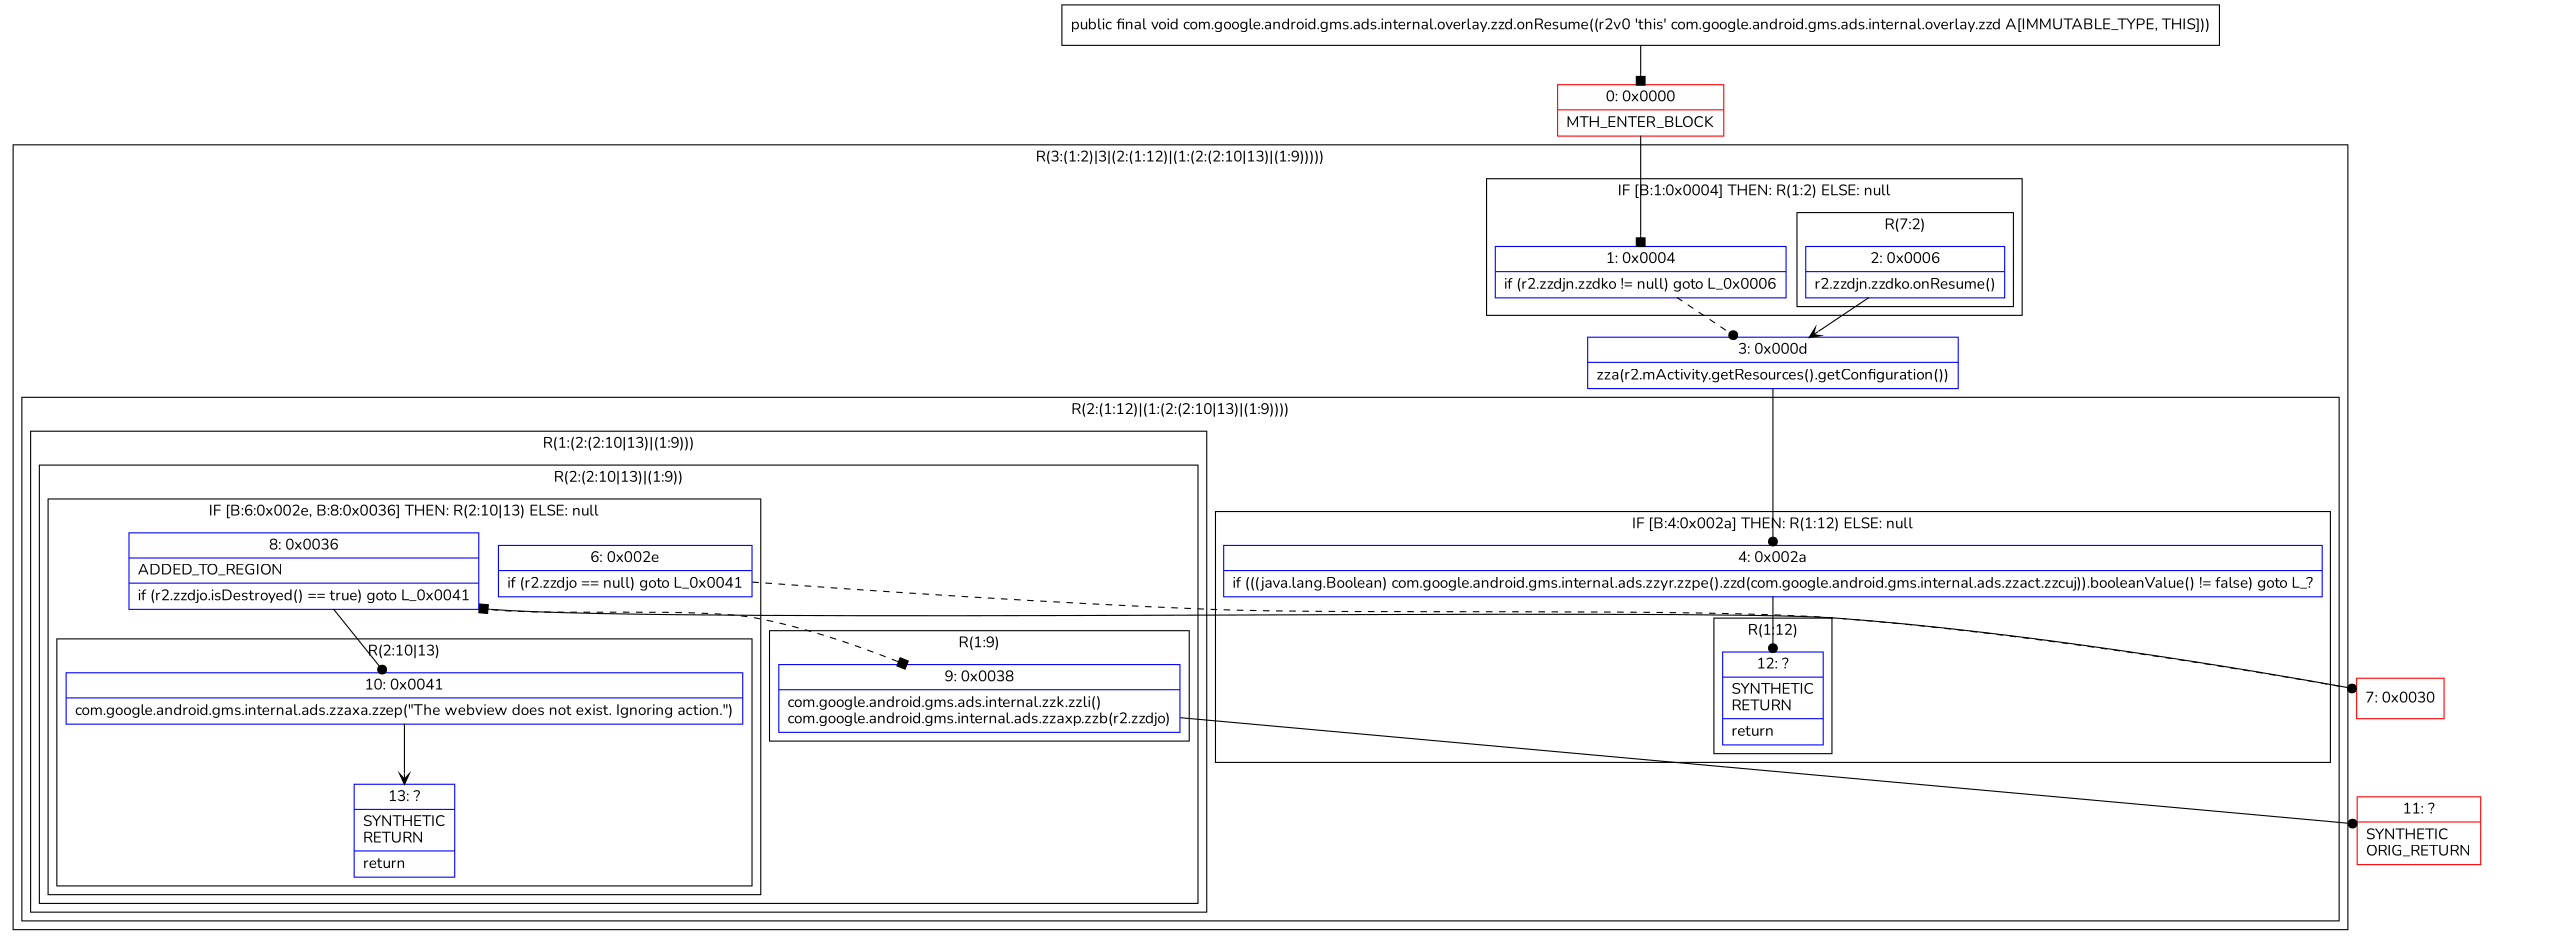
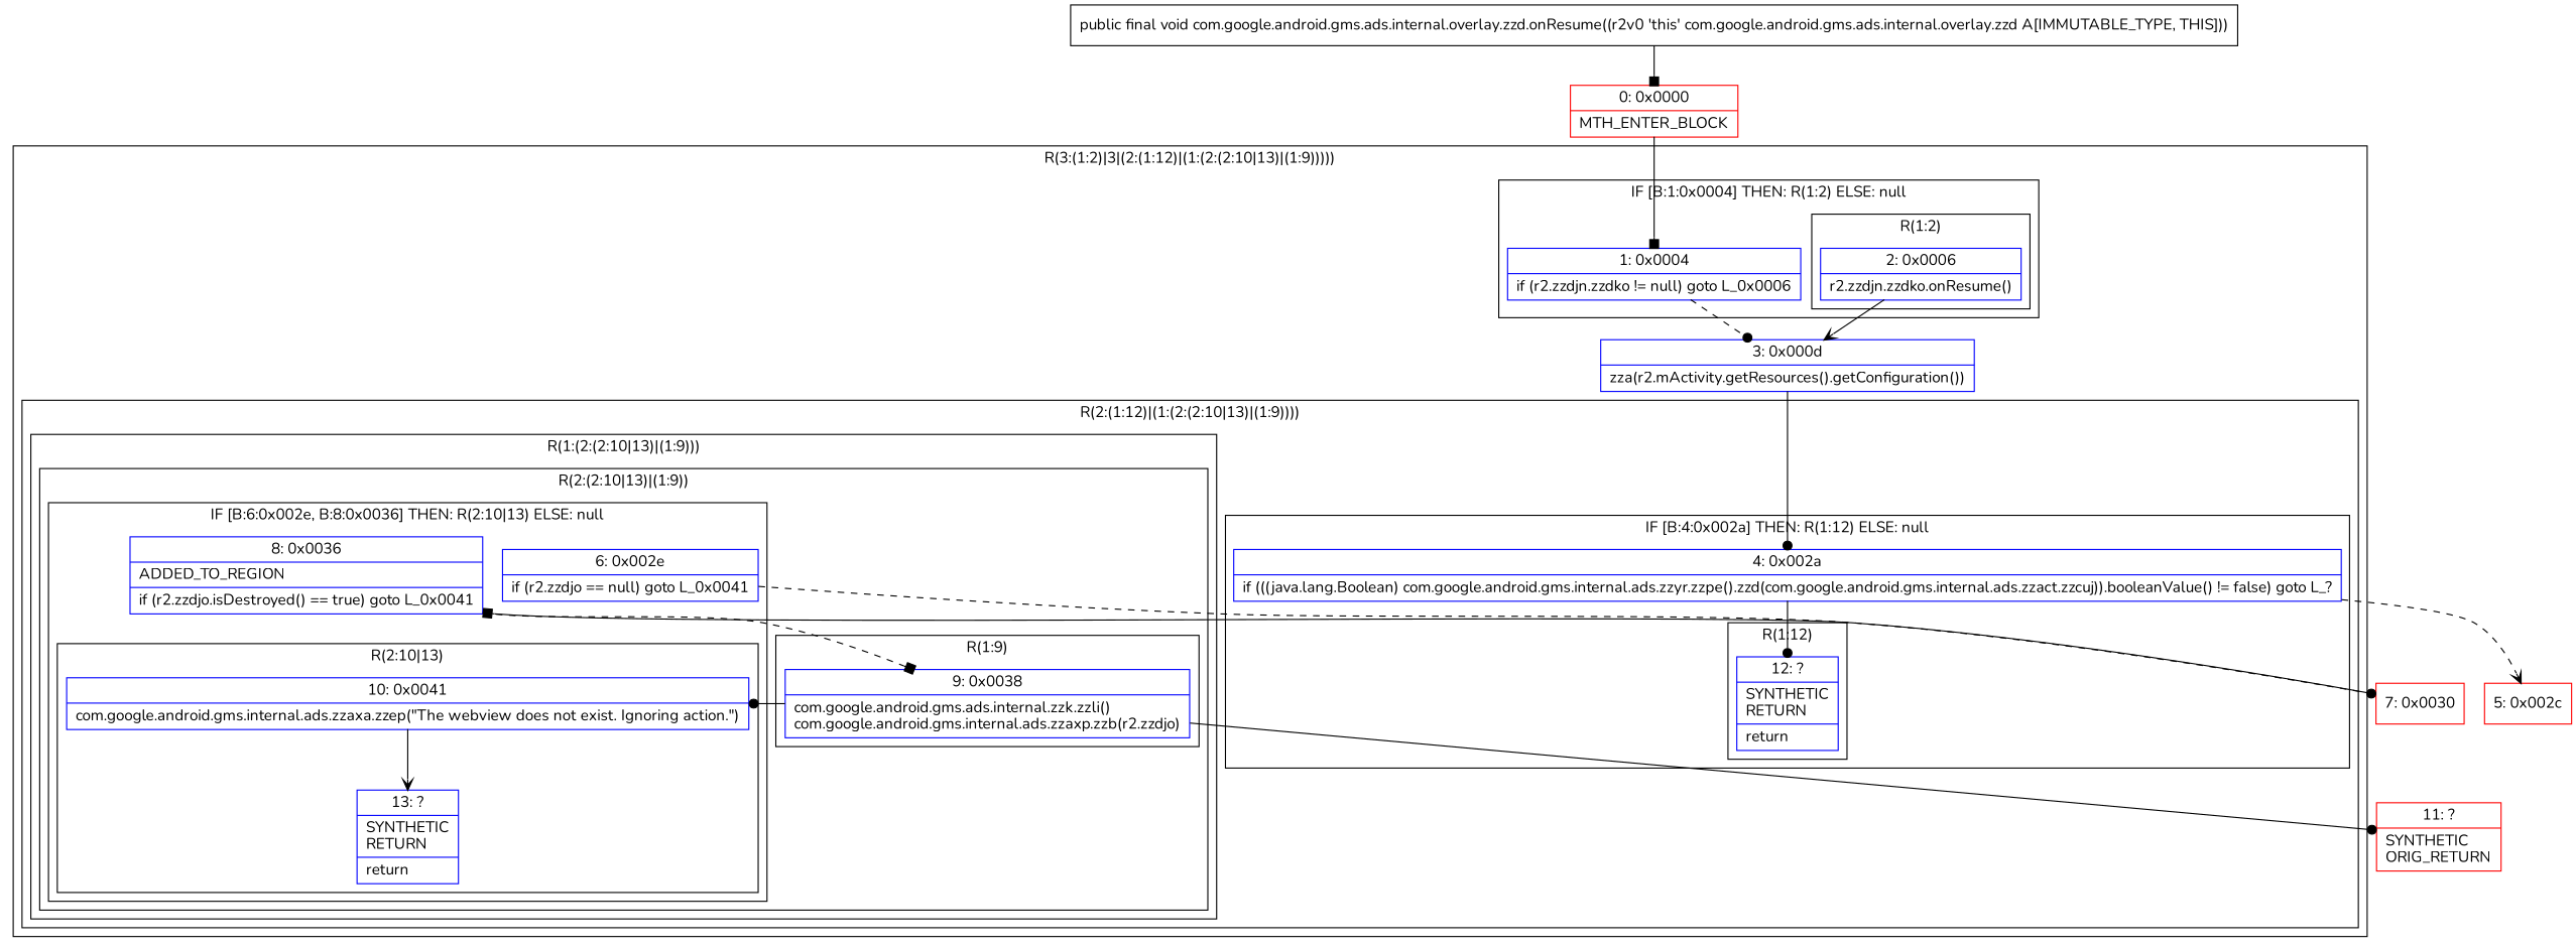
  digraph {
    fontname=Nunito
    node [color=blue fontname=Nunito shape=record]
    edge [arrowhead=dot fontname=Nunito]
    n1 [label="{2\:\ 0x0006|r2.zzdjn.zzdko.onResume()\l}"]
    n2 [label="{1\:\ 0x0004|if (r2.zzdjn.zzdko != null) goto L_0x0006\l}"]
    n3 [label="{12\:\ ?|SYNTHETIC\lRETURN\l|return\l}"]
    n4 [label="{4\:\ 0x002a|if (((java.lang.Boolean) com.google.android.gms.internal.ads.zzyr.zzpe().zzd(com.google.android.gms.internal.ads.zzact.zzcuj)).booleanValue() != false) goto L_?\l}"]
    n5 [label="{10\:\ 0x0041|com.google.android.gms.internal.ads.zzaxa.zzep(\"The webview does not exist. Ignoring action.\")\l}"]
    n6 [label="{13\:\ ?|SYNTHETIC\lRETURN\l|return\l}"]
    n7 [label="{6\:\ 0x002e|if (r2.zzdjo == null) goto L_0x0041\l}"]
    n8 [label="{8\:\ 0x0036|ADDED_TO_REGION\l|if (r2.zzdjo.isDestroyed() == true) goto L_0x0041\l}"]
    n9 [label="{9\:\ 0x0038|com.google.android.gms.ads.internal.zzk.zzli()\lcom.google.android.gms.internal.ads.zzaxp.zzb(r2.zzdjo)\l}"]
    n10 [label="{3\:\ 0x000d|zza(r2.mActivity.getResources().getConfiguration())\l}"]
+   n11 [color=red label="{5\:\ 0x002c}"]
    n12 [color=red label="{7\:\ 0x0030}"]
    n13 [color=red label="{11\:\ ?|SYNTHETIC\lORIG_RETURN\l}"]
    n14 [color=red label="{0\:\ 0x0000|MTH_ENTER_BLOCK\l}"]
    n15 [label="{public final void com.google.android.gms.ads.internal.overlay.zzd.onResume((r2v0 'this' com.google.android.gms.ads.internal.overlay.zzd A[IMMUTABLE_TYPE, THIS])) }" color=""]
    subgraph cluster_1 {
      label="R(3:(1:2)|3|(2:(1:12)|(1:(2:(2:10|13)|(1:9)))))"
      n10
      subgraph cluster_2 {
        label="IF [B:1:0x0004] THEN: R(1:2) ELSE: null"
        n2
        subgraph cluster_3 {
-         label="R(7:2)"
+         label="R(1:2)"
          n1
        }
      }
      subgraph cluster_4 {
        label="R(2:(1:12)|(1:(2:(2:10|13)|(1:9))))"
        subgraph cluster_5 {
          label="IF [B:4:0x002a] THEN: R(1:12) ELSE: null"
          n4
          subgraph cluster_6 {
            label="R(1:12)"
            n3
          }
        }
        subgraph cluster_7 {
          label="R(1:(2:(2:10|13)|(1:9)))"
          subgraph cluster_8 {
            label="R(2:(2:10|13)|(1:9))"
            subgraph cluster_9 {
              label="IF [B:6:0x002e, B:8:0x0036] THEN: R(2:10|13) ELSE: null"
              n7
              n8
              subgraph cluster_10 {
                label="R(2:10|13)"
                n5
                n6
              }
            }
            subgraph cluster_11 {
              label="R(1:9)"
              n9
            }
          }
        }
      }
    }
    n1 -> n10 [arrowhead=vee]
    n2 -> n10 [style=dashed]
    n4 -> n3
+   n4 -> n11 [arrowhead=vee style=dashed]
    n5 -> n6 [arrowhead=vee]
    n7 -> n12 [style=dashed]
-   n8 -> n5
+   n9 -> n5
    n8 -> n9 [arrowhead=box style=dashed]
    n9 -> n13
    n10 -> n4
    n12 -> n8 [arrowhead=box]
    n14 -> n2 [arrowhead=box]
    n15 -> n14 [arrowhead=box]
  }
